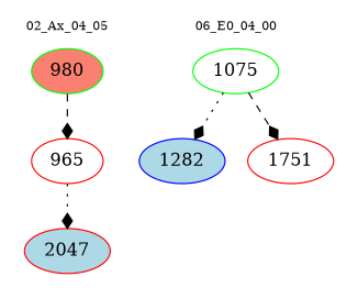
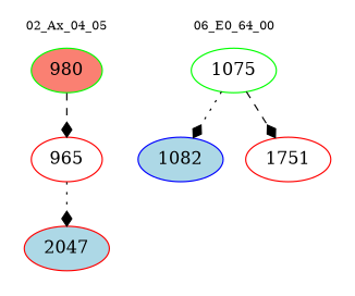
  digraph {
    node [color=red fillcolor=white style=filled]
    edge [arrowhead=diamond color=black style=dashed]
    n1 [color=green fillcolor=salmon label=980]
    n2 [label=965]
    n3 [fillcolor=lightblue label=2047]
    n4 [color=green label=1075]
-   n5 [color=blue fillcolor=lightblue label=1282]
+   n5 [color=blue fillcolor=lightblue label=1082]
    n6 [label=1751]
    subgraph cluster_1 {
      color=white
      fontsize=10
      label="02_Ax_04_05"
      n1
      n2
      n3
    }
    subgraph cluster_2 {
      color=white
      fontsize=10
-     label="06_E0_04_00"
+     label="06_E0_64_00"
      n4
      n5
      n6
    }
    n1 -> n2
    n2 -> n3 [style=dotted]
    n4 -> n5 [style=dotted]
    n4 -> n6
  }
